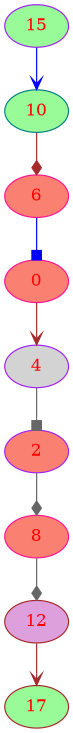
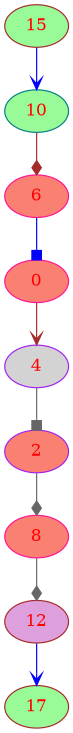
  digraph {
    node [color=deeppink fillcolor=salmon fontcolor=red style=filled]
    edge [arrowhead=vee color=gray40]
    4 [color=purple fillcolor=lightgrey]
    0
    2 [color=purple]
    8
    12 [color=brown fillcolor=plum]
    6
    17 [color=brown fillcolor=palegreen]
    10 [color=teal fillcolor=palegreen]
-   15 [color=purple fillcolor=palegreen]
+   15 [color=brown fillcolor=palegreen]
    4 -> 2 [arrowhead=box]
    0 -> 4 [color=brown]
    2 -> 8 [arrowhead=diamond]
    8 -> 12 [arrowhead=diamond]
-   12 -> 17 [color=brown]
+   12 -> 17 [color=blue]
    6 -> 0 [arrowhead=box color=blue]
    10 -> 6 [arrowhead=diamond color=brown]
    15 -> 10 [color=blue]
  }
